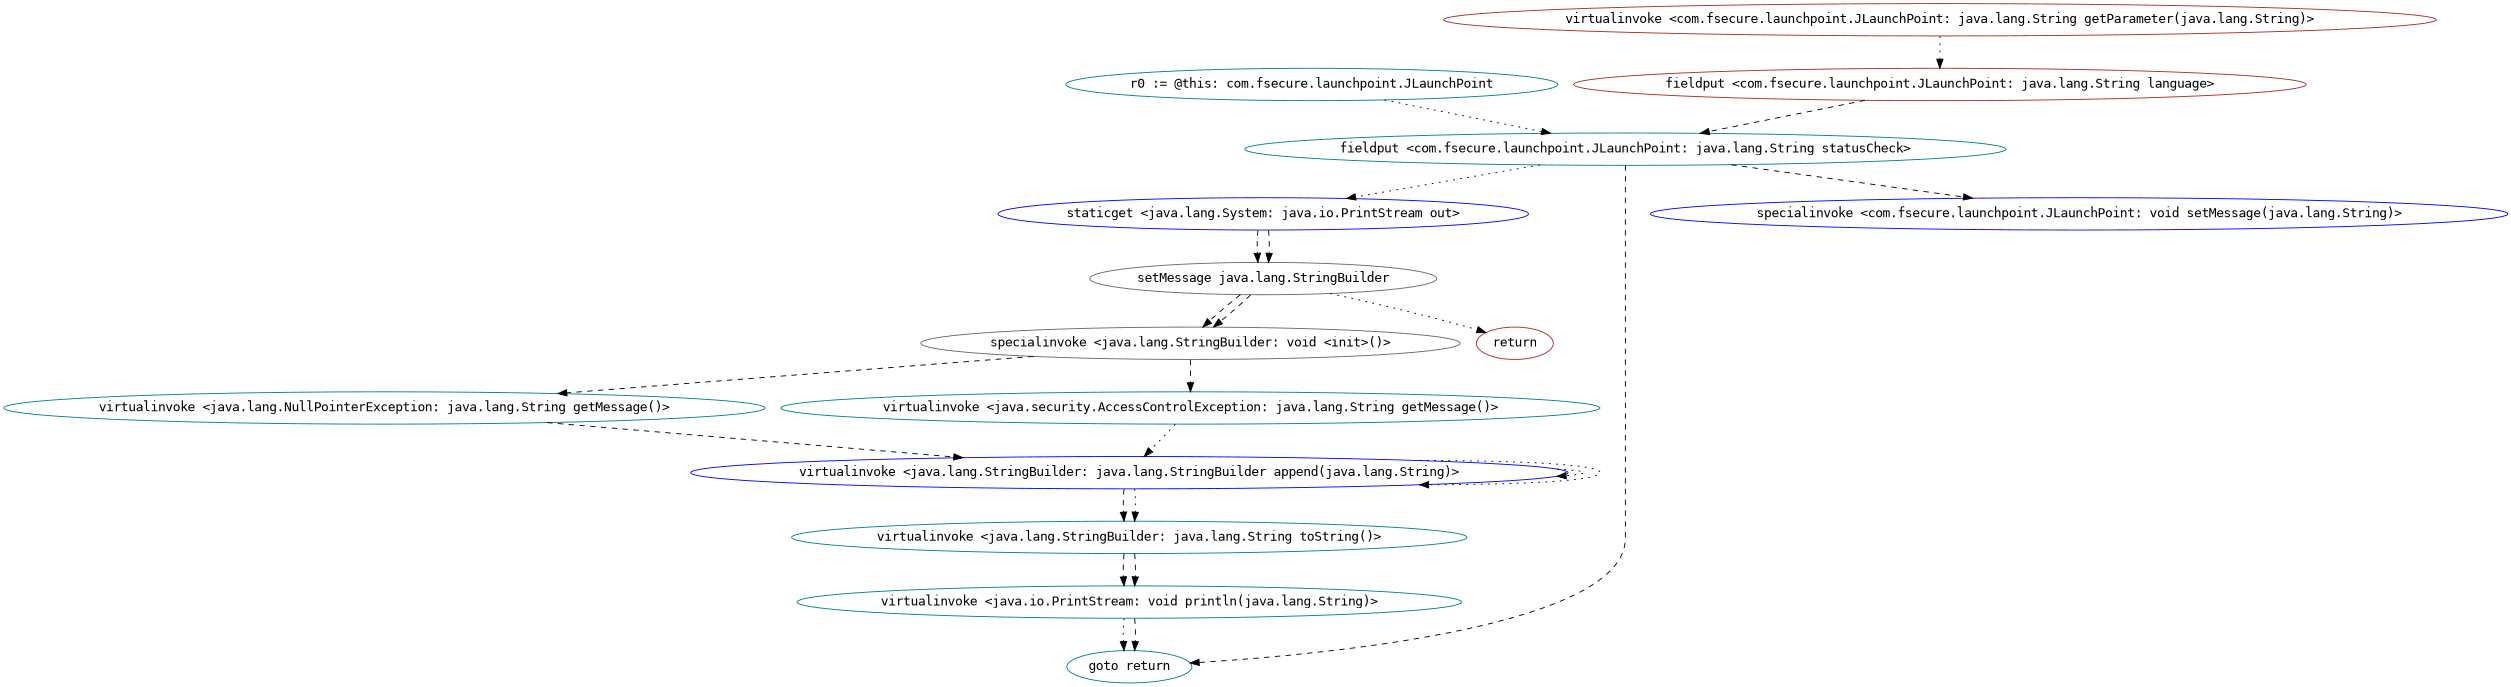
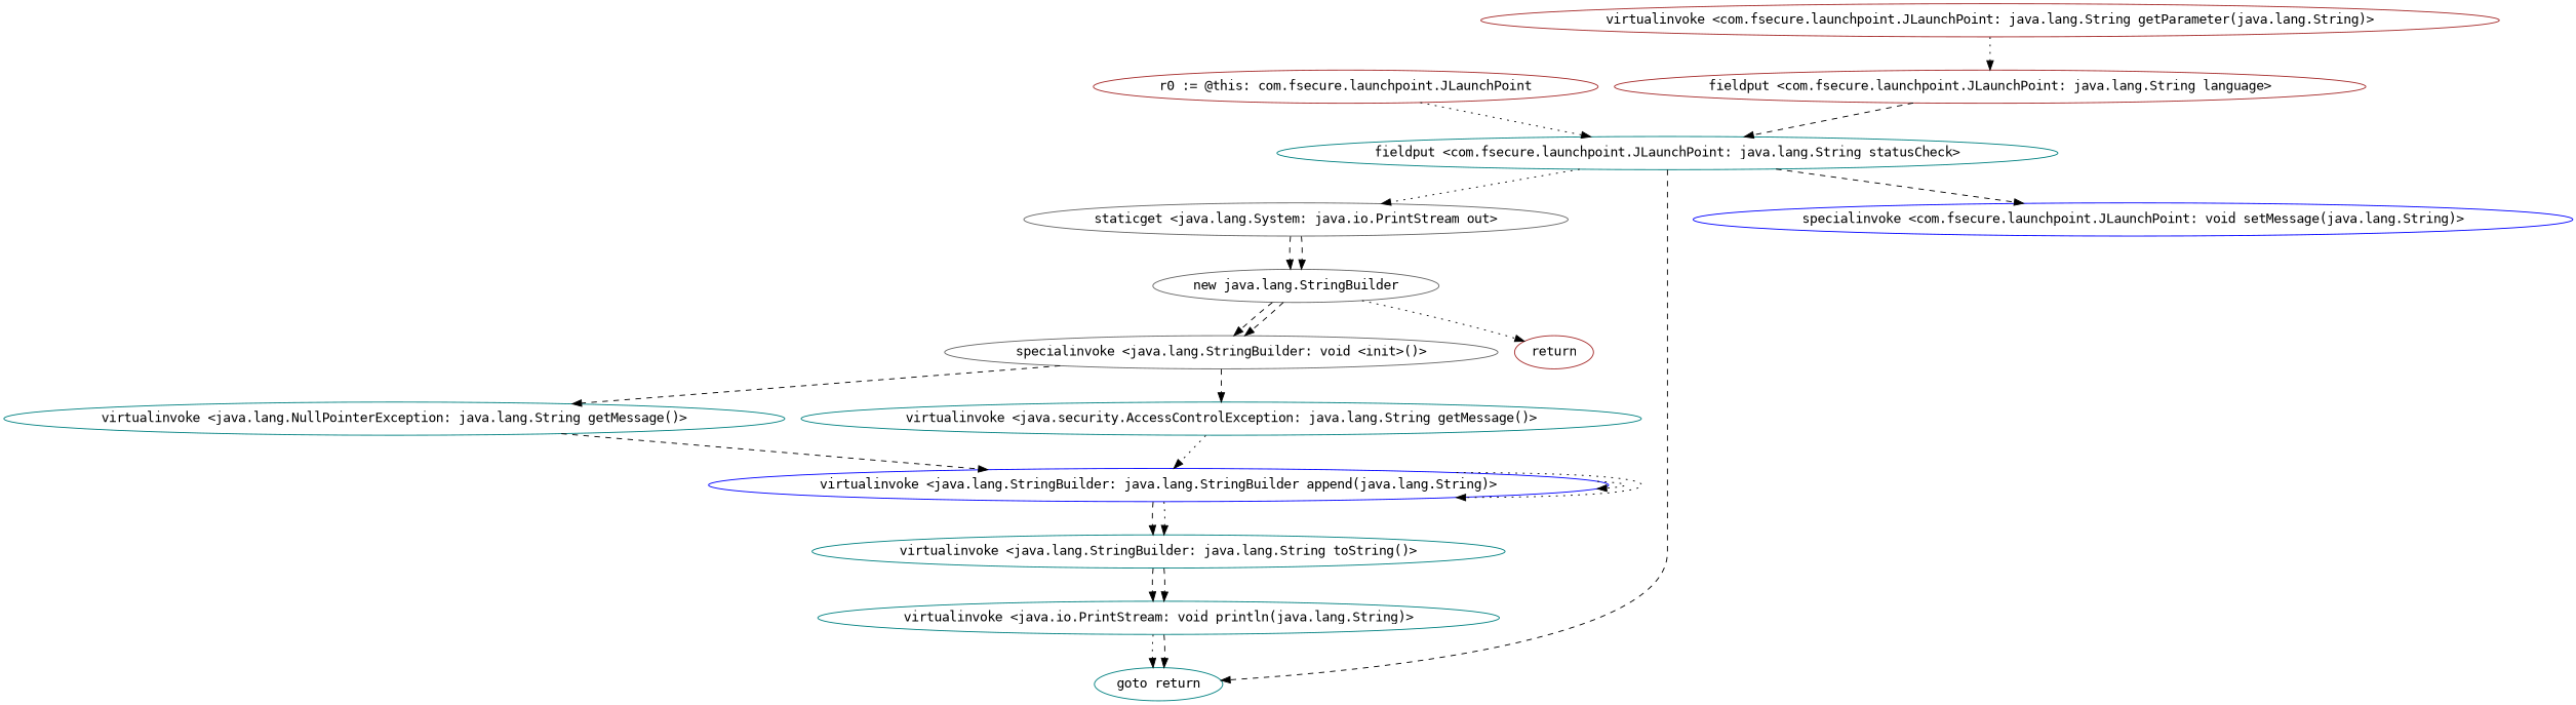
  digraph {
    fontname="DejaVu Sans Mono"
    node [color=teal fontname="DejaVu Sans Mono"]
    edge [fontname="DejaVu Sans Mono" style=dashed]
-   "r0 := @this: com.fsecure.launchpoint.JLaunchPoint"
+   "r0 := @this: com.fsecure.launchpoint.JLaunchPoint" [color=brown]
    "fieldput <com.fsecure.launchpoint.JLaunchPoint: java.lang.String statusCheck>"
-   "staticget <java.lang.System: java.io.PrintStream out>" [color=blue]
+   "staticget <java.lang.System: java.io.PrintStream out>" [color=gray40]
    "goto return"
    "specialinvoke <com.fsecure.launchpoint.JLaunchPoint: void setMessage(java.lang.String)>" [color=blue]
-   "new java.lang.StringBuilder" [color=gray40 label="setMessage java.lang.StringBuilder"]
+   "new java.lang.StringBuilder" [color=gray40]
    "specialinvoke <java.lang.StringBuilder: void <init>()>" [color=gray40]
    return [color=brown]
    "virtualinvoke <java.lang.NullPointerException: java.lang.String getMessage()>"
    "virtualinvoke <java.security.AccessControlException: java.lang.String getMessage()>"
    "virtualinvoke <java.lang.StringBuilder: java.lang.StringBuilder append(java.lang.String)>" [color=blue]
    "virtualinvoke <java.lang.StringBuilder: java.lang.String toString()>"
    "virtualinvoke <java.io.PrintStream: void println(java.lang.String)>"
    "virtualinvoke <com.fsecure.launchpoint.JLaunchPoint: java.lang.String getParameter(java.lang.String)>" [color=brown]
    "fieldput <com.fsecure.launchpoint.JLaunchPoint: java.lang.String language>" [color=brown]
    "r0 := @this: com.fsecure.launchpoint.JLaunchPoint" -> "fieldput <com.fsecure.launchpoint.JLaunchPoint: java.lang.String statusCheck>" [style=dotted]
    "fieldput <com.fsecure.launchpoint.JLaunchPoint: java.lang.String statusCheck>" -> "staticget <java.lang.System: java.io.PrintStream out>" [style=dotted]
    "fieldput <com.fsecure.launchpoint.JLaunchPoint: java.lang.String statusCheck>" -> "goto return"
    "fieldput <com.fsecure.launchpoint.JLaunchPoint: java.lang.String statusCheck>" -> "specialinvoke <com.fsecure.launchpoint.JLaunchPoint: void setMessage(java.lang.String)>"
    "staticget <java.lang.System: java.io.PrintStream out>" -> "new java.lang.StringBuilder"
    "staticget <java.lang.System: java.io.PrintStream out>" -> "new java.lang.StringBuilder"
    "new java.lang.StringBuilder" -> "specialinvoke <java.lang.StringBuilder: void <init>()>"
    "new java.lang.StringBuilder" -> "specialinvoke <java.lang.StringBuilder: void <init>()>"
    "new java.lang.StringBuilder" -> return [style=dotted]
    "specialinvoke <java.lang.StringBuilder: void <init>()>" -> "virtualinvoke <java.lang.NullPointerException: java.lang.String getMessage()>"
    "specialinvoke <java.lang.StringBuilder: void <init>()>" -> "virtualinvoke <java.security.AccessControlException: java.lang.String getMessage()>"
    "virtualinvoke <java.lang.NullPointerException: java.lang.String getMessage()>" -> "virtualinvoke <java.lang.StringBuilder: java.lang.StringBuilder append(java.lang.String)>"
    "virtualinvoke <java.security.AccessControlException: java.lang.String getMessage()>" -> "virtualinvoke <java.lang.StringBuilder: java.lang.StringBuilder append(java.lang.String)>" [style=dotted]
    "virtualinvoke <java.lang.StringBuilder: java.lang.StringBuilder append(java.lang.String)>" -> "virtualinvoke <java.lang.StringBuilder: java.lang.StringBuilder append(java.lang.String)>" [style=dotted]
    "virtualinvoke <java.lang.StringBuilder: java.lang.StringBuilder append(java.lang.String)>" -> "virtualinvoke <java.lang.StringBuilder: java.lang.StringBuilder append(java.lang.String)>" [style=dotted]
    "virtualinvoke <java.lang.StringBuilder: java.lang.StringBuilder append(java.lang.String)>" -> "virtualinvoke <java.lang.StringBuilder: java.lang.String toString()>"
    "virtualinvoke <java.lang.StringBuilder: java.lang.StringBuilder append(java.lang.String)>" -> "virtualinvoke <java.lang.StringBuilder: java.lang.String toString()>" [style=dotted]
    "virtualinvoke <java.lang.StringBuilder: java.lang.String toString()>" -> "virtualinvoke <java.io.PrintStream: void println(java.lang.String)>"
    "virtualinvoke <java.lang.StringBuilder: java.lang.String toString()>" -> "virtualinvoke <java.io.PrintStream: void println(java.lang.String)>"
    "virtualinvoke <java.io.PrintStream: void println(java.lang.String)>" -> "goto return" [style=dotted]
    "virtualinvoke <java.io.PrintStream: void println(java.lang.String)>" -> "goto return"
    "virtualinvoke <com.fsecure.launchpoint.JLaunchPoint: java.lang.String getParameter(java.lang.String)>" -> "fieldput <com.fsecure.launchpoint.JLaunchPoint: java.lang.String language>" [style=dotted]
    "fieldput <com.fsecure.launchpoint.JLaunchPoint: java.lang.String language>" -> "fieldput <com.fsecure.launchpoint.JLaunchPoint: java.lang.String statusCheck>"
  }
